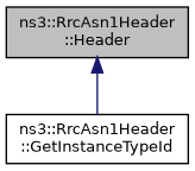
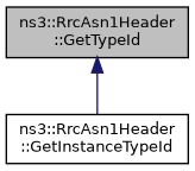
  digraph {
    rankdir=TB
    node [color=black fontname=Helvetica fontsize=10 shape=record style=filled]
-   n1 [fillcolor=grey75 fontcolor=black height=0.2 label="ns3::RrcAsn1Header\l::Header" width=0.4]
+   n1 [fillcolor=grey75 fontcolor=black height=0.2 label="ns3::RrcAsn1Header\l::GetTypeId" width=0.4]
    n2 [fillcolor=white height=0.2 label="ns3::RrcAsn1Header\l::GetInstanceTypeId" width=0.4]
    n1 -> n2 [color=midnightblue dir=back fontname=Helvetica fontsize=10 labelfontname=Helvetica labelfontsize=10 style=solid]
  }
